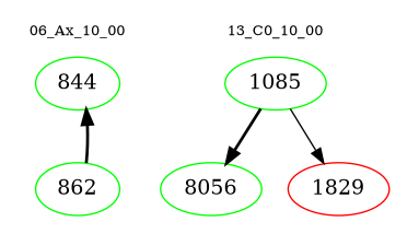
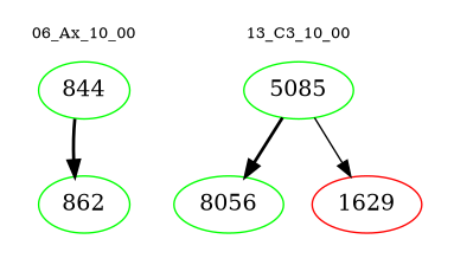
  digraph {
    node [color=green]
    edge [color=black style=bold]
    n1 [label=844]
    n2 [label=862]
-   n3 [label=1085]
+   n3 [label=5085]
    n4 [label=8056]
-   n5 [color=red label=1829]
+   n5 [color=red label=1629]
    subgraph cluster_1 {
      color=white
      fontsize=10
      label="06_Ax_10_00"
      n1
      n2
    }
    subgraph cluster_2 {
      color=white
      fontsize=10
-     label="13_C0_10_00"
+     label="13_C3_10_00"
      n3
      n4
      n5
    }
-   n2 -> n1
+   n1 -> n2
    n3 -> n4
    n3 -> n5 [style=solid]
  }
